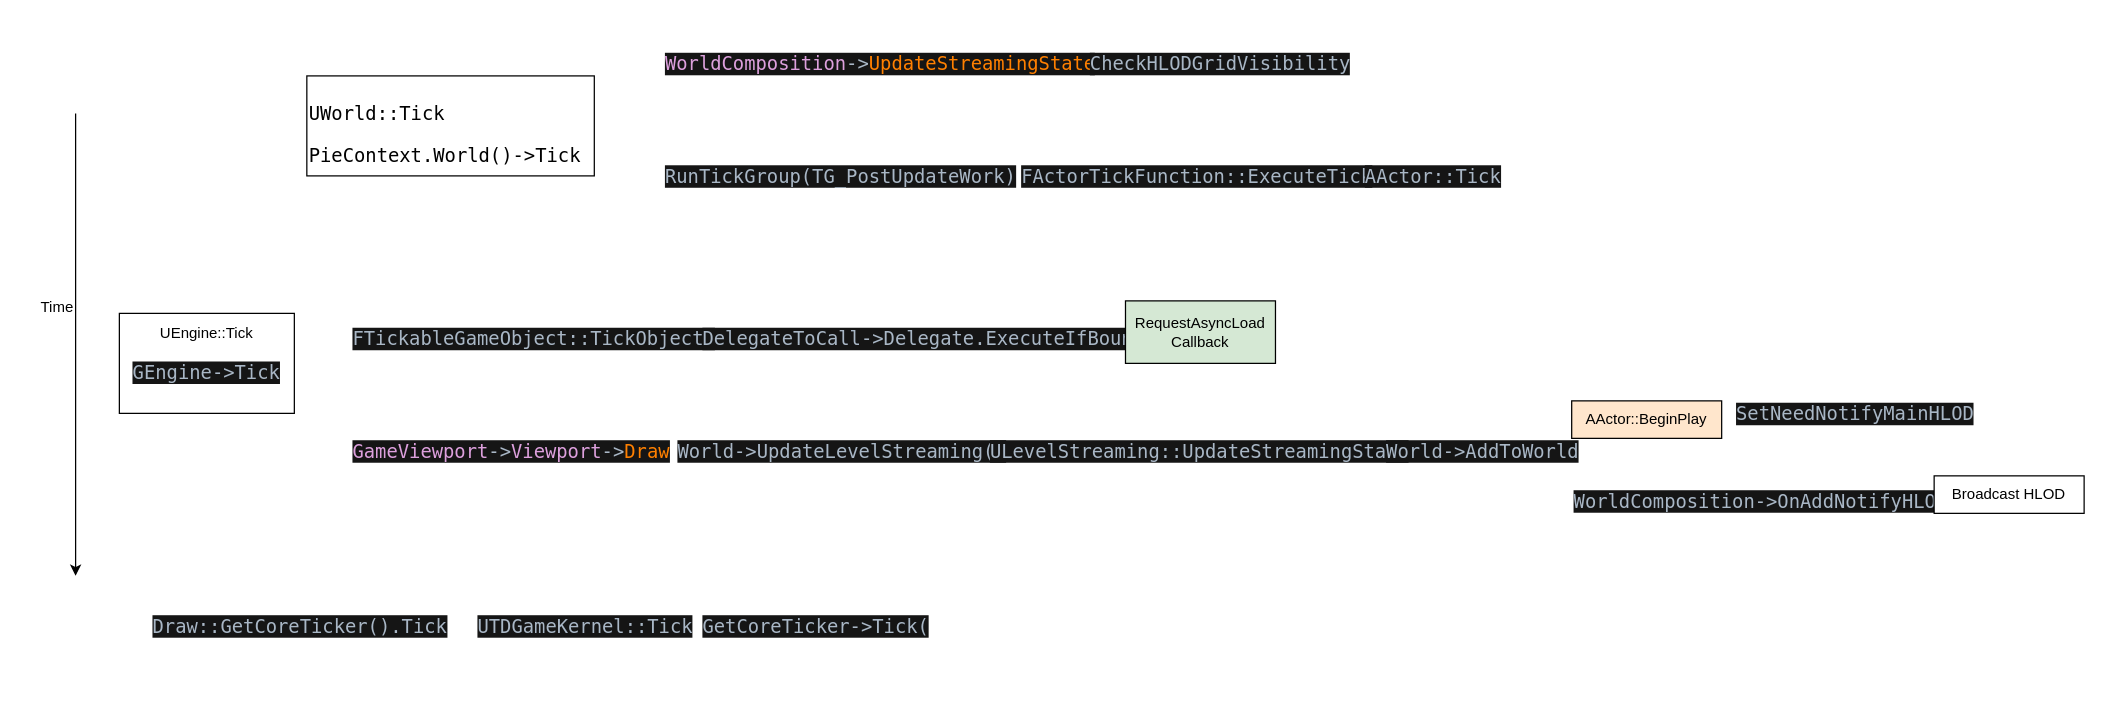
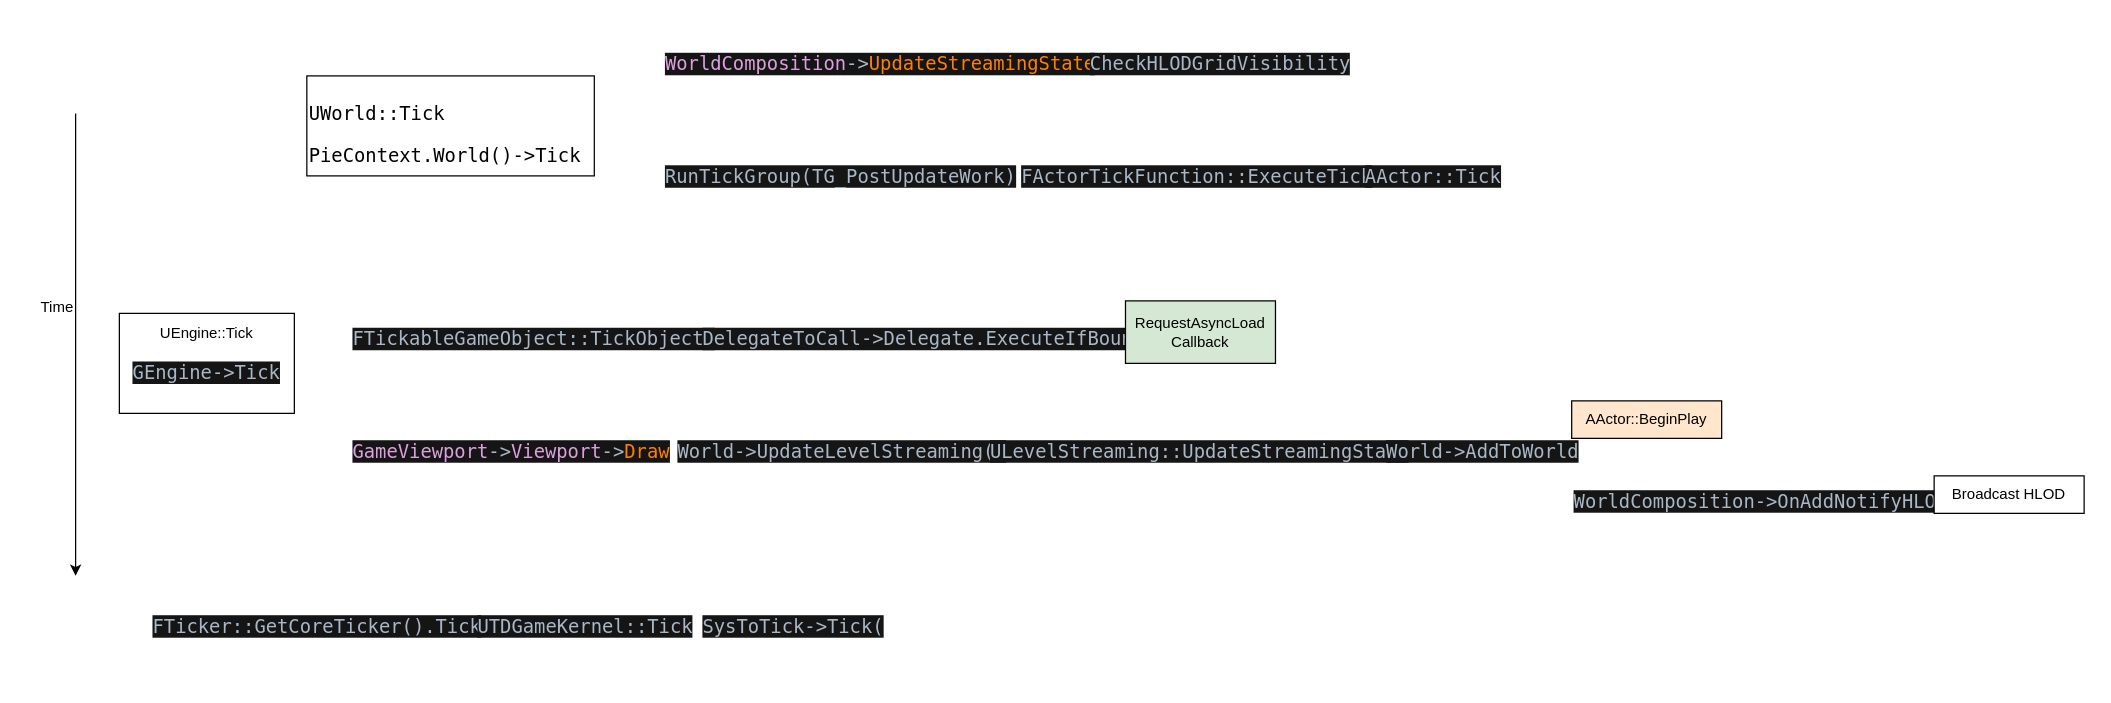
  <mxCell id="0" />
  <mxCell id="1" parent="0" />
  <mxCell id="2" value="UEngine::Tick&lt;br&gt;&lt;pre style=&quot;background-color:#151515;color:#a9b7c6;font-family:'Consolas',monospace;font-size:11.3pt;&quot;&gt;GEngine-&amp;gt;Tick&lt;/pre&gt;" style="rounded=0;whiteSpace=wrap;html=1;" parent="1" vertex="1"><mxGeometry x="95" y="250" width="140" height="80" as="geometry" /></mxCell>
  <mxCell id="3" value="&lt;pre style=&quot;background-color:#151515;color:#a9b7c6;font-family:'Consolas',monospace;font-size:11.3pt;&quot;&gt;World-&amp;gt;UpdateLevelStreaming()&lt;/pre&gt;" style="text;whiteSpace=wrap;html=1;" parent="1" vertex="1"><mxGeometry x="540" y="330" width="270" height="70" as="geometry" /></mxCell>
  <mxCell id="4" value="&lt;pre style=&quot;background-color:#151515;color:#a9b7c6;font-family:'Consolas',monospace;font-size:11.3pt;&quot;&gt;ULevelStreaming::UpdateStreamingState&lt;/pre&gt;" style="text;whiteSpace=wrap;html=1;" parent="1" vertex="1"><mxGeometry x="790" y="330" width="340" height="70" as="geometry" /></mxCell>
  <mxCell id="5" value="&lt;pre style=&quot;background-color:#151515;color:#a9b7c6;font-family:'Consolas',monospace;font-size:11.3pt;&quot;&gt;World-&amp;gt;AddToWorld&lt;/pre&gt;" style="text;whiteSpace=wrap;html=1;" parent="1" vertex="1"><mxGeometry x="1107" y="330" width="170" height="70" as="geometry" /></mxCell>
  <mxCell id="6" value="AActor::BeginPlay" style="rounded=0;whiteSpace=wrap;html=1;fillColor=#ffe6cc;" parent="1" vertex="1"><mxGeometry x="1257" y="320" width="120" height="30" as="geometry" /></mxCell>
  <mxCell id="7" value="&lt;pre style=&quot;background-color:#151515;color:#a9b7c6;font-family:'Consolas',monospace;font-size:11.3pt;&quot;&gt;WorldComposition-&amp;gt;OnAddNotifyHLOD&lt;/pre&gt;" style="text;whiteSpace=wrap;html=1;" parent="1" vertex="1"><mxGeometry x="1257" y="370" width="310" height="70" as="geometry" /></mxCell>
  <mxCell id="8" value="&lt;pre style=&quot;font-family: Consolas, monospace; font-size: 11.3pt;&quot;&gt;&lt;pre style=&quot;font-family: Consolas, monospace; font-size: 11.3pt;&quot;&gt;UWorld::Tick&lt;/pre&gt;&lt;pre style=&quot;font-family: Consolas, monospace; font-size: 11.3pt;&quot;&gt;PieContext.World()-&amp;gt;Tick&lt;/pre&gt;&lt;/pre&gt;" style="text;whiteSpace=wrap;html=1;strokeColor=default;fillColor=#FFFFFF;" parent="1" vertex="1"><mxGeometry x="245" y="60" width="230" height="80" as="geometry" /></mxCell>
  <mxCell id="9" value="&lt;pre style=&quot;background-color:#151515;color:#a9b7c6;font-family:'Consolas',monospace;font-size:11.3pt;&quot;&gt;&lt;span style=&quot;color:#dda0dd;&quot;&gt;WorldComposition&lt;/span&gt;-&amp;gt;&lt;span style=&quot;color:#ff8000;&quot;&gt;UpdateStreamingState&lt;/span&gt;&lt;/pre&gt;" style="text;whiteSpace=wrap;html=1;" parent="1" vertex="1"><mxGeometry x="530" y="20" width="350" height="70" as="geometry" /></mxCell>
  <mxCell id="10" value="&lt;pre style=&quot;background-color:#151515;color:#a9b7c6;font-family:'Consolas',monospace;font-size:11.3pt;&quot;&gt;CheckHLODGridVisibility&lt;/pre&gt;" style="text;whiteSpace=wrap;html=1;" parent="1" vertex="1"><mxGeometry x="870" y="20" width="220" height="70" as="geometry" /></mxCell>
  <mxCell id="11" value="" style="endArrow=classic;html=1;rounded=0;" parent="1" edge="1"><mxGeometry width="50" height="50" relative="1" as="geometry"><mxPoint x="60" y="90" as="sourcePoint" /><mxPoint x="60" y="460" as="targetPoint" /></mxGeometry></mxCell>
  <mxCell id="12" value="Time" style="text;html=1;align=center;verticalAlign=middle;resizable=0;points=[];autosize=1;strokeColor=none;fillColor=none;" parent="1" vertex="1"><mxGeometry x="20" y="230" width="50" height="30" as="geometry" /></mxCell>
  <mxCell id="13" value="&lt;pre style=&quot;font-style: normal; font-variant-ligatures: normal; font-variant-caps: normal; font-weight: 400; letter-spacing: normal; orphans: 2; text-align: center; text-indent: 0px; text-transform: none; widows: 2; word-spacing: 0px; -webkit-text-stroke-width: 0px; text-decoration-thickness: initial; text-decoration-style: initial; text-decoration-color: initial; background-color: rgb(21, 21, 21); color: rgb(169, 183, 198); font-family: Consolas, monospace; font-size: 11.3pt;&quot;&gt;&lt;span style=&quot;color: rgb(221, 160, 221);&quot;&gt;GameViewport&lt;/span&gt;-&amp;gt;&lt;span style=&quot;color: rgb(221, 160, 221);&quot;&gt;Viewport&lt;/span&gt;-&amp;gt;&lt;span style=&quot;color: rgb(255, 128, 0);&quot;&gt;Draw&lt;/span&gt;&lt;/pre&gt;" style="text;whiteSpace=wrap;html=1;" parent="1" vertex="1"><mxGeometry x="280" y="330" width="270" height="70" as="geometry" /></mxCell>
- <mxCell id="14" value="&lt;pre style=&quot;background-color:#151515;color:#a9b7c6;font-family:'Consolas',monospace;font-size:11.3pt;&quot;&gt;SetNeedNotifyMainHLOD&lt;/pre&gt;" style="text;whiteSpace=wrap;html=1;" parent="1" vertex="1"><mxGeometry x="1387" y="300" width="210" height="70" as="geometry" /></mxCell>
  <mxCell id="15" value="Broadcast HLOD" style="rounded=0;whiteSpace=wrap;html=1;" parent="1" vertex="1"><mxGeometry x="1547" y="380" width="120" height="30" as="geometry" /></mxCell>
  <mxCell id="16" value="&lt;pre style=&quot;background-color:#151515;color:#a9b7c6;font-family:'Consolas',monospace;font-size:11.3pt;&quot;&gt;FTickableGameObject::TickObjects&lt;/pre&gt;" style="text;whiteSpace=wrap;html=1;" vertex="1" parent="1"><mxGeometry x="280" y="240" width="310" height="70" as="geometry" /></mxCell>
  <mxCell id="17" value="&lt;pre style=&quot;background-color:#151515;color:#a9b7c6;font-family:'Consolas',monospace;font-size:11.3pt;&quot;&gt;DelegateToCall-&amp;gt;Delegate.ExecuteIfBound&lt;/pre&gt;" style="text;whiteSpace=wrap;html=1;" vertex="1" parent="1"><mxGeometry x="560" y="240" width="360" height="70" as="geometry" /></mxCell>
  <mxCell id="18" value="RequestAsyncLoad Callback" style="rounded=0;whiteSpace=wrap;html=1;fillColor=#d5e8d4;" vertex="1" parent="1"><mxGeometry x="900" y="240" width="120" height="50" as="geometry" /></mxCell>
  <mxCell id="19" value="&lt;pre style=&quot;background-color:#151515;color:#a9b7c6;font-family:'Consolas',monospace;font-size:11.3pt;&quot;&gt;RunTickGroup(TG_PostUpdateWork)&lt;/pre&gt;" style="text;whiteSpace=wrap;html=1;fontColor=#000000;" vertex="1" parent="1"><mxGeometry x="530" y="110" width="290" height="70" as="geometry" /></mxCell>
  <mxCell id="20" value="&lt;pre style=&quot;background-color:#151515;color:#a9b7c6;font-family:'Consolas',monospace;font-size:11.3pt;&quot;&gt;FActorTickFunction::ExecuteTick&lt;/pre&gt;" style="text;whiteSpace=wrap;html=1;fontColor=#000000;" vertex="1" parent="1"><mxGeometry x="815" y="110" width="290" height="70" as="geometry" /></mxCell>
  <mxCell id="21" value="&lt;pre style=&quot;background-color:#151515;color:#a9b7c6;font-family:'Consolas',monospace;font-size:11.3pt;&quot;&gt;AActor::Tick&lt;/pre&gt;" style="text;whiteSpace=wrap;html=1;fontColor=#000000;" vertex="1" parent="1"><mxGeometry x="1090" y="110" width="130" height="70" as="geometry" /></mxCell>
- <mxCell id="22" value="&lt;pre style=&quot;background-color:#151515;color:#a9b7c6;font-family:'Consolas',monospace;font-size:11.3pt;&quot;&gt;Draw::GetCoreTicker().Tick&lt;/pre&gt;" style="text;whiteSpace=wrap;html=1;fontColor=#000000;" vertex="1" parent="1"><mxGeometry x="120" y="470" width="270" height="70" as="geometry" /></mxCell>
+ <mxCell id="22" value="&lt;pre style=&quot;background-color:#151515;color:#a9b7c6;font-family:'Consolas',monospace;font-size:11.3pt;&quot;&gt;FTicker::GetCoreTicker().Tick&lt;/pre&gt;" style="text;whiteSpace=wrap;html=1;fontColor=#000000;" vertex="1" parent="1"><mxGeometry x="120" y="470" width="270" height="70" as="geometry" /></mxCell>
  <mxCell id="23" value="&lt;pre style=&quot;background-color:#151515;color:#a9b7c6;font-family:'Consolas',monospace;font-size:11.3pt;&quot;&gt;UTDGameKernel::Tick&lt;/pre&gt;" style="text;whiteSpace=wrap;html=1;fontColor=#000000;" vertex="1" parent="1"><mxGeometry x="380" y="470" width="190" height="70" as="geometry" /></mxCell>
- <mxCell id="24" value="&lt;pre style=&quot;background-color:#151515;color:#a9b7c6;font-family:'Consolas',monospace;font-size:11.3pt;&quot;&gt;GetCoreTicker-&amp;gt;Tick(&lt;/pre&gt;" style="text;whiteSpace=wrap;html=1;fontColor=#000000;" vertex="1" parent="1"><mxGeometry x="560" y="470" width="170" height="70" as="geometry" /></mxCell>
+ <mxCell id="24" value="&lt;pre style=&quot;background-color:#151515;color:#a9b7c6;font-family:'Consolas',monospace;font-size:11.3pt;&quot;&gt;SysToTick-&amp;gt;Tick(&lt;/pre&gt;" style="text;whiteSpace=wrap;html=1;fontColor=#000000;" vertex="1" parent="1"><mxGeometry x="560" y="470" width="170" height="70" as="geometry" /></mxCell>
